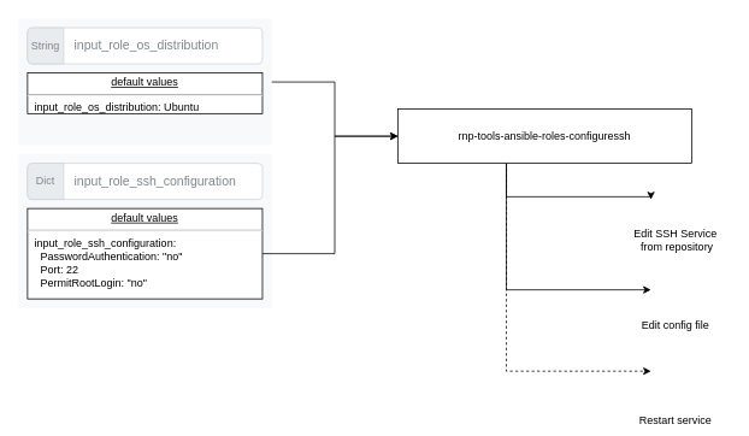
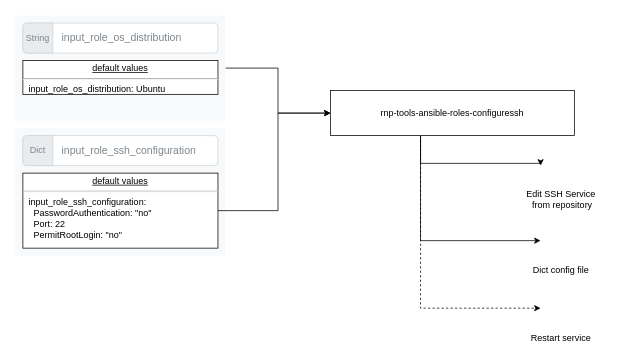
  <mxCell id="0" />
  <mxCell id="1" parent="0" />
  <mxCell id="2" style="edgeStyle=orthogonalEdgeStyle;rounded=0;orthogonalLoop=1;jettySize=auto;html=1;entryX=0;entryY=0.5;entryDx=0;entryDy=0;dashed=1;" edge="1" parent="1" source="5" target="20"><mxGeometry relative="1" as="geometry"><Array as="points"><mxPoint x="560" y="410" /></Array></mxGeometry></mxCell>
  <mxCell id="3" style="edgeStyle=orthogonalEdgeStyle;rounded=0;orthogonalLoop=1;jettySize=auto;html=1;entryX=0;entryY=0.5;entryDx=0;entryDy=0;" edge="1" parent="1" source="5" target="16"><mxGeometry relative="1" as="geometry"><Array as="points"><mxPoint x="560" y="217" /></Array></mxGeometry></mxCell>
  <mxCell id="4" style="edgeStyle=orthogonalEdgeStyle;rounded=0;orthogonalLoop=1;jettySize=auto;html=1;entryX=0;entryY=0.5;entryDx=0;entryDy=0;" edge="1" parent="1" source="5" target="18"><mxGeometry relative="1" as="geometry"><Array as="points"><mxPoint x="560" y="320" /></Array></mxGeometry></mxCell>
  <mxCell id="5" value="rnp-tools-ansible-roles-configuressh" style="rounded=0;whiteSpace=wrap;html=1;" vertex="1" parent="1"><mxGeometry x="440" y="120" width="325" height="60" as="geometry" /></mxCell>
  <mxCell id="6" value="" style="html=1;shadow=0;dashed=0;fillColor=#F8F9FA;strokeColor=none;fontSize=16;fontColor=#181819;align=left;spacing=15;" vertex="1" parent="1"><mxGeometry x="20" y="170" width="280" height="170" as="geometry" /></mxCell>
  <mxCell id="7" value="input_role_ssh_configuration" style="html=1;shadow=0;dashed=0;shape=mxgraph.bootstrap.rrect;rSize=5;strokeColor=#CED4DA;html=1;whiteSpace=wrap;fillColor=#FFFFFF;fontColor=#7D868C;align=left;spacingLeft=50;fontSize=14;" vertex="1" parent="6"><mxGeometry width="260" height="40" relative="1" as="geometry"><mxPoint x="10" y="10" as="offset" /></mxGeometry></mxCell>
  <mxCell id="8" value="Dict" style="html=1;shadow=0;dashed=0;shape=mxgraph.bootstrap.leftButton;strokeColor=inherit;gradientColor=inherit;fontColor=inherit;fillColor=#E9ECEF;rSize=5;perimeter=none;whiteSpace=wrap;resizeHeight=1;" vertex="1" parent="7"><mxGeometry width="40" height="40" relative="1" as="geometry" /></mxCell>
  <mxCell id="9" style="edgeStyle=orthogonalEdgeStyle;rounded=0;orthogonalLoop=1;jettySize=auto;html=1;entryX=0;entryY=0.5;entryDx=0;entryDy=0;" edge="1" parent="1" source="10" target="5"><mxGeometry relative="1" as="geometry" /></mxCell>
  <mxCell id="10" value="" style="html=1;shadow=0;dashed=0;fillColor=#F8F9FA;strokeColor=none;fontSize=16;fontColor=#181819;align=left;spacing=15;" vertex="1" parent="1"><mxGeometry x="20" y="20" width="280" height="140" as="geometry" /></mxCell>
  <mxCell id="11" value="input_role_os_distribution" style="html=1;shadow=0;dashed=0;shape=mxgraph.bootstrap.rrect;rSize=5;strokeColor=#CED4DA;html=1;whiteSpace=wrap;fillColor=#FFFFFF;fontColor=#7D868C;align=left;spacingLeft=50;fontSize=14;" vertex="1" parent="10"><mxGeometry width="260" height="40" relative="1" as="geometry"><mxPoint x="10" y="10" as="offset" /></mxGeometry></mxCell>
  <mxCell id="12" value="String" style="html=1;shadow=0;dashed=0;shape=mxgraph.bootstrap.leftButton;strokeColor=inherit;gradientColor=inherit;fontColor=inherit;fillColor=#E9ECEF;rSize=5;perimeter=none;whiteSpace=wrap;resizeHeight=1;" vertex="1" parent="11"><mxGeometry width="40" height="40" relative="1" as="geometry" /></mxCell>
  <mxCell id="13" value="&lt;p style=&quot;text-align: center ; margin: 4px 0px 0px ; text-decoration: underline&quot;&gt;default values&lt;/p&gt;&lt;hr&gt;&lt;p style=&quot;margin: 0px ; margin-left: 8px&quot;&gt;input_role_os_distribution: Ubuntu&lt;/p&gt;&lt;div&gt;&lt;br&gt;&lt;/div&gt;" style="verticalAlign=top;align=left;overflow=fill;fontSize=12;fontFamily=Helvetica;html=1;" vertex="1" parent="10"><mxGeometry x="10" y="60" width="260" height="45" as="geometry" /></mxCell>
  <mxCell id="14" style="edgeStyle=orthogonalEdgeStyle;rounded=0;orthogonalLoop=1;jettySize=auto;html=1;entryX=0;entryY=0.5;entryDx=0;entryDy=0;" edge="1" parent="1" source="15" target="5"><mxGeometry relative="1" as="geometry"><Array as="points"><mxPoint x="370" y="280" /><mxPoint x="370" y="150" /></Array></mxGeometry></mxCell>
  <mxCell id="15" value="&lt;p style=&quot;text-align: center ; margin: 4px 0px 0px ; text-decoration: underline&quot;&gt;default values&lt;/p&gt;&lt;hr&gt;&lt;p style=&quot;margin: 0px ; margin-left: 8px&quot;&gt;input_role_ssh_configuration:&lt;/p&gt;&lt;p style=&quot;margin: 0px ; margin-left: 8px&quot;&gt;&amp;nbsp; PasswordAuthentication: &quot;no&quot;&lt;/p&gt;&lt;p style=&quot;margin: 0px ; margin-left: 8px&quot;&gt;&amp;nbsp; Port: 22&lt;/p&gt;&lt;p style=&quot;margin: 0px ; margin-left: 8px&quot;&gt;&amp;nbsp; PermitRootLogin: &quot;no&quot;&lt;/p&gt;&lt;div&gt;&lt;br&gt;&lt;/div&gt;" style="verticalAlign=top;align=left;overflow=fill;fontSize=12;fontFamily=Helvetica;html=1;" vertex="1" parent="1"><mxGeometry x="30" y="230" width="260" height="100" as="geometry" /></mxCell>
  <mxCell id="16" value="" style="shape=image;html=1;verticalAlign=top;verticalLabelPosition=bottom;labelBackgroundColor=#ffffff;imageAspect=0;aspect=fixed;image=https://cdn4.iconfinder.com/data/icons/refresh_cl/128/System/Install2.png" vertex="1" parent="1"><mxGeometry x="720" y="190" width="60" height="60" as="geometry" /></mxCell>
  <mxCell id="17" value="Edit SSH Service&lt;br&gt;&amp;nbsp;from repository" style="text;html=1;align=center;verticalAlign=middle;resizable=0;points=[];autosize=1;strokeColor=none;" vertex="1" parent="1"><mxGeometry x="687" y="250" width="120" height="30" as="geometry" /></mxCell>
  <mxCell id="18" value="" style="shape=image;html=1;verticalAlign=top;verticalLabelPosition=bottom;labelBackgroundColor=#ffffff;imageAspect=0;aspect=fixed;image=https://cdn3.iconfinder.com/data/icons/files-and-folders-41/32/Files_and_Folders_file_config_configuration_options_cog-128.png" vertex="1" parent="1"><mxGeometry x="720" y="290" width="60" height="60" as="geometry" /></mxCell>
- <mxCell id="19" value="Edit config file" style="text;html=1;align=center;verticalAlign=middle;resizable=0;points=[];autosize=1;strokeColor=none;" vertex="1" parent="1"><mxGeometry x="702" y="350" width="90" height="20" as="geometry" /></mxCell>
+ <mxCell id="19" value="Dict config file" style="text;html=1;align=center;verticalAlign=middle;resizable=0;points=[];autosize=1;strokeColor=none;" vertex="1" parent="1"><mxGeometry x="702" y="350" width="90" height="20" as="geometry" /></mxCell>
  <mxCell id="20" value="" style="shape=image;html=1;verticalAlign=top;verticalLabelPosition=bottom;labelBackgroundColor=#ffffff;imageAspect=0;aspect=fixed;image=https://cdn2.iconfinder.com/data/icons/metro-uinvert-dock/128/Power_-_Restart.png" vertex="1" parent="1"><mxGeometry x="720" y="380" width="60" height="60" as="geometry" /></mxCell>
- <mxCell id="21" value="Restart service" style="text;html=1;align=center;verticalAlign=middle;resizable=0;points=[];autosize=1;strokeColor=none;" vertex="1" parent="1"><mxGeometry x="697" y="455" width="100" height="20" as="geometry" /></mxCell>
+ <mxCell id="21" value="Restart service" style="text;html=1;align=center;verticalAlign=middle;resizable=0;points=[];autosize=1;strokeColor=none;" vertex="1" parent="1"><mxGeometry x="697" y="440" width="100" height="20" as="geometry" /></mxCell>
